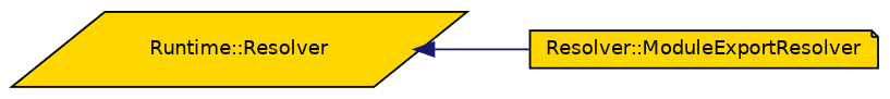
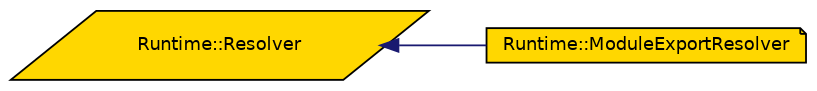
  digraph {
    rankdir=LR
    node [color=black fillcolor=gold fontname=Helvetica fontsize=10 style=filled]
-   n1 [fontcolor=black height=0.2 label="Resolver::ModuleExportResolver" shape=note width=0.4]
+   n1 [fontcolor=black height=0.2 label="Runtime::ModuleExportResolver" shape=note width=0.4]
    n2 [height=0.2 label="Runtime::Resolver" shape=parallelogram width=0.4]
    n2 -> n1 [color=midnightblue dir=back fontname=Helvetica fontsize=10 labelfontname=Helvetica labelfontsize=10 style=solid]
  }
